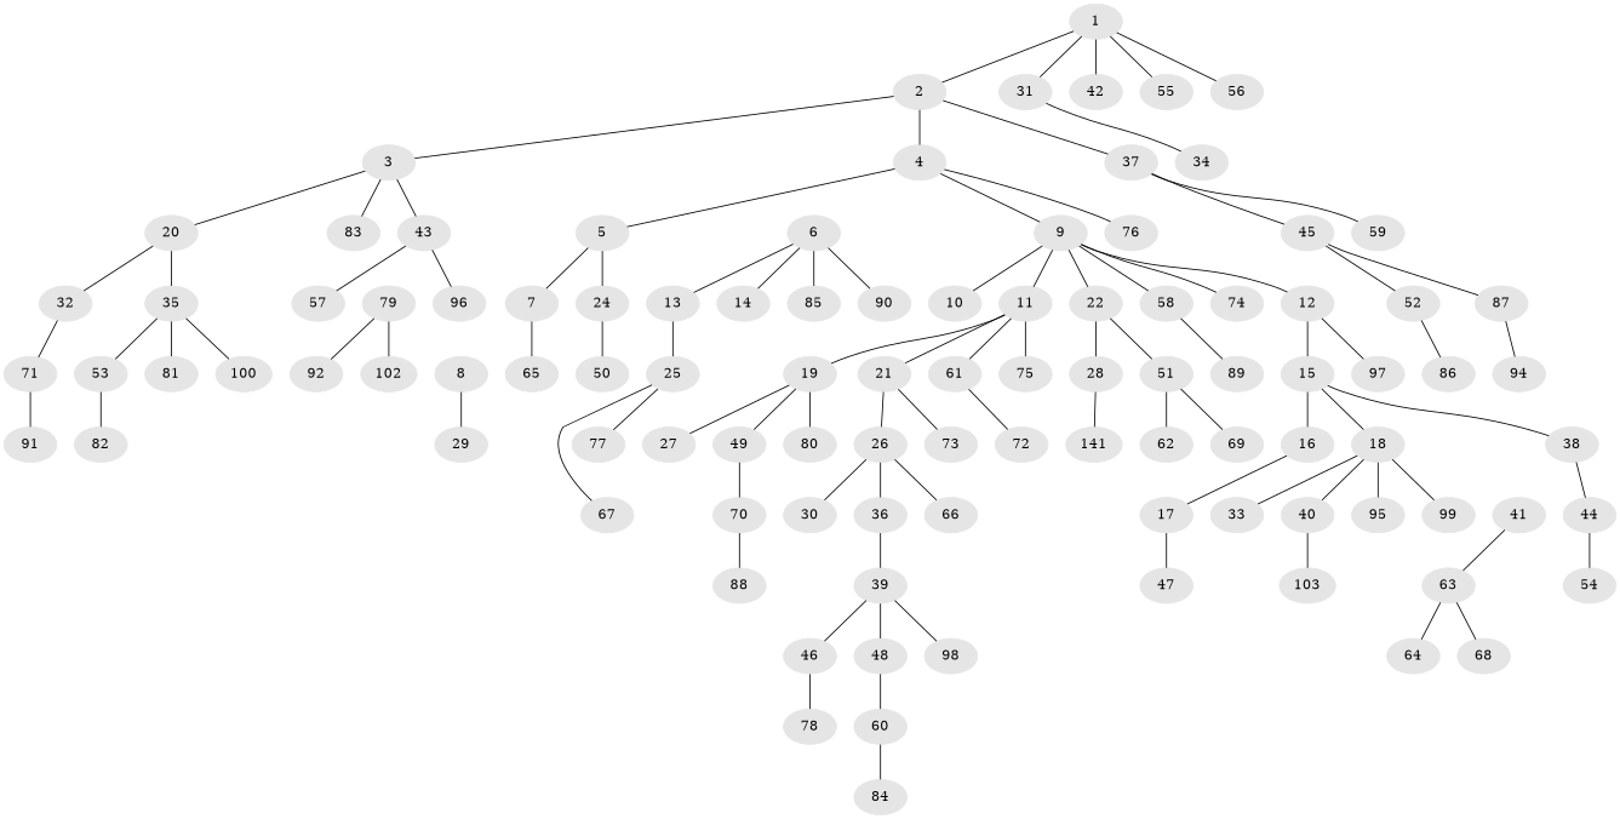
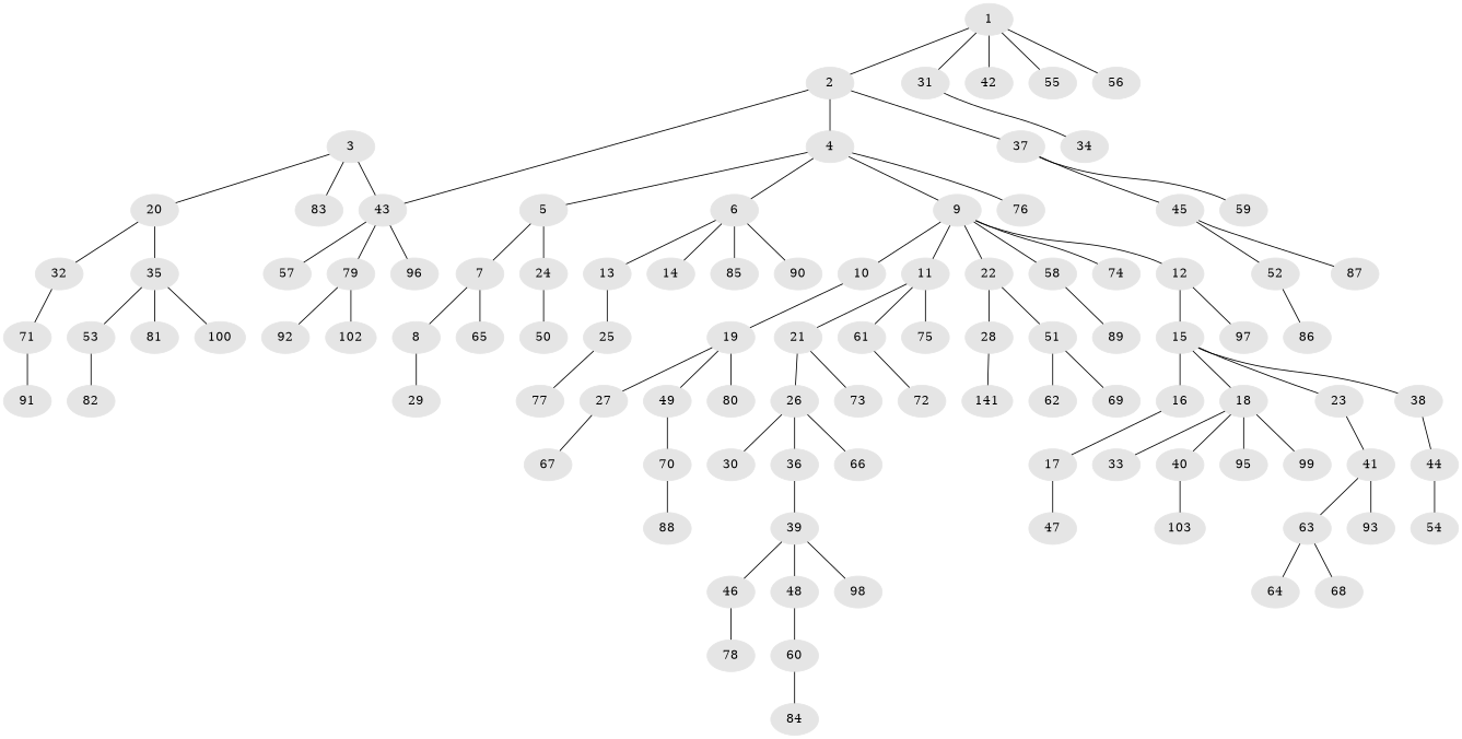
  graph {
    node [color=gray90 style=filled]
    1
    2
    31
    42
    55
    56
    3
    4
    37
    34
    20
    43
    83
    5
    6
    9
    76
    45
    59
    32
    35
    57
    79
    96
    7
    24
    13
    14
    85
    90
    10
    11
    22
    58
    74
    12
    8
    65
    50
    25
    67
    77
    29
    19
    21
    61
    75
    28
    51
    89
    27
    49
    80
    15
    97
    26
    73
    72
    16
    18
+   23
    38
    17
    33
    40
    95
    99
    41
    44
    47
    103
    70
    71
    53
    81
    100
    30
    36
    66
    n80 [label=141]
    62
    69
    63
+   93
    39
    91
    82
    46
    48
    98
    52
    87
    54
    78
    60
    64
    68
    92
    102
    86
-   94
    84
    88
    1 -- 2
    1 -- 31
    1 -- 42
    1 -- 55
    1 -- 56
-   2 -- 3
+   2 -- 43
    2 -- 4
    2 -- 37
    31 -- 34
    3 -- 20
    3 -- 43
    3 -- 83
    4 -- 5
+   4 -- 6
    4 -- 9
    4 -- 76
    37 -- 45
    37 -- 59
    20 -- 32
    20 -- 35
    43 -- 57
+   43 -- 79
    43 -- 96
    5 -- 7
    5 -- 24
    6 -- 13
    6 -- 14
    6 -- 85
    6 -- 90
    9 -- 10
    9 -- 11
    9 -- 22
    9 -- 58
    9 -- 74
    9 -- 12
    45 -- 52
    45 -- 87
    32 -- 71
    35 -- 53
    35 -- 81
    35 -- 100
    79 -- 92
    79 -- 102
+   7 -- 8
    7 -- 65
    24 -- 50
    13 -- 25
-   11 -- 19
+   10 -- 19
    11 -- 21
    11 -- 61
    11 -- 75
    22 -- 28
    22 -- 51
    58 -- 89
    12 -- 15
    12 -- 97
    8 -- 29
-   25 -- 67
+   27 -- 67
    25 -- 77
    19 -- 27
    19 -- 49
    19 -- 80
    21 -- 26
    21 -- 73
    61 -- 72
    28 -- n80
    51 -- 62
    51 -- 69
    49 -- 70
    15 -- 16
    15 -- 18
+   15 -- 23
    15 -- 38
    26 -- 30
    26 -- 36
    26 -- 66
    16 -- 17
    18 -- 33
    18 -- 40
    18 -- 95
    18 -- 99
+   23 -- 41
    38 -- 44
    17 -- 47
    40 -- 103
    41 -- 63
+   41 -- 93
    44 -- 54
    70 -- 88
    71 -- 91
    53 -- 82
    36 -- 39
    63 -- 64
    63 -- 68
    39 -- 46
    39 -- 48
    39 -- 98
    46 -- 78
    48 -- 60
    52 -- 86
-   87 -- 94
    60 -- 84
  }
